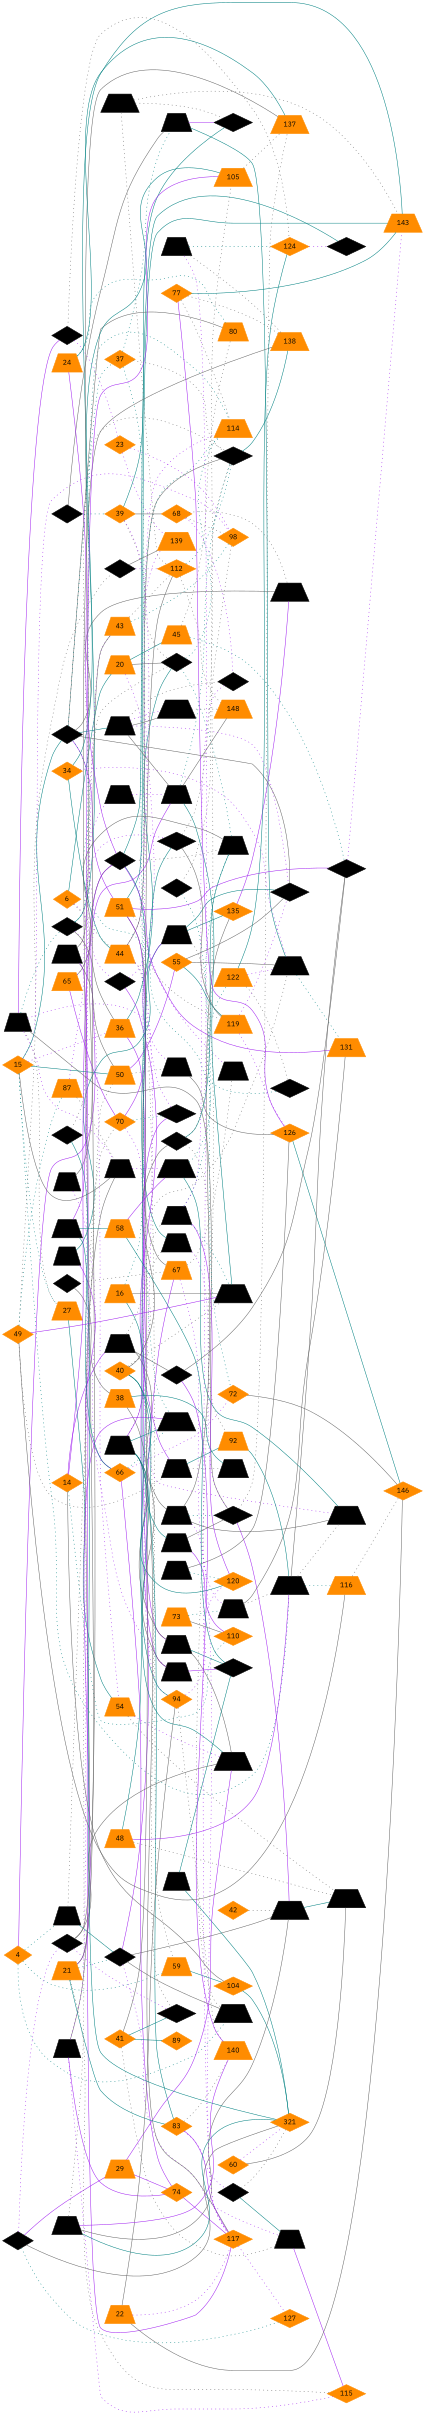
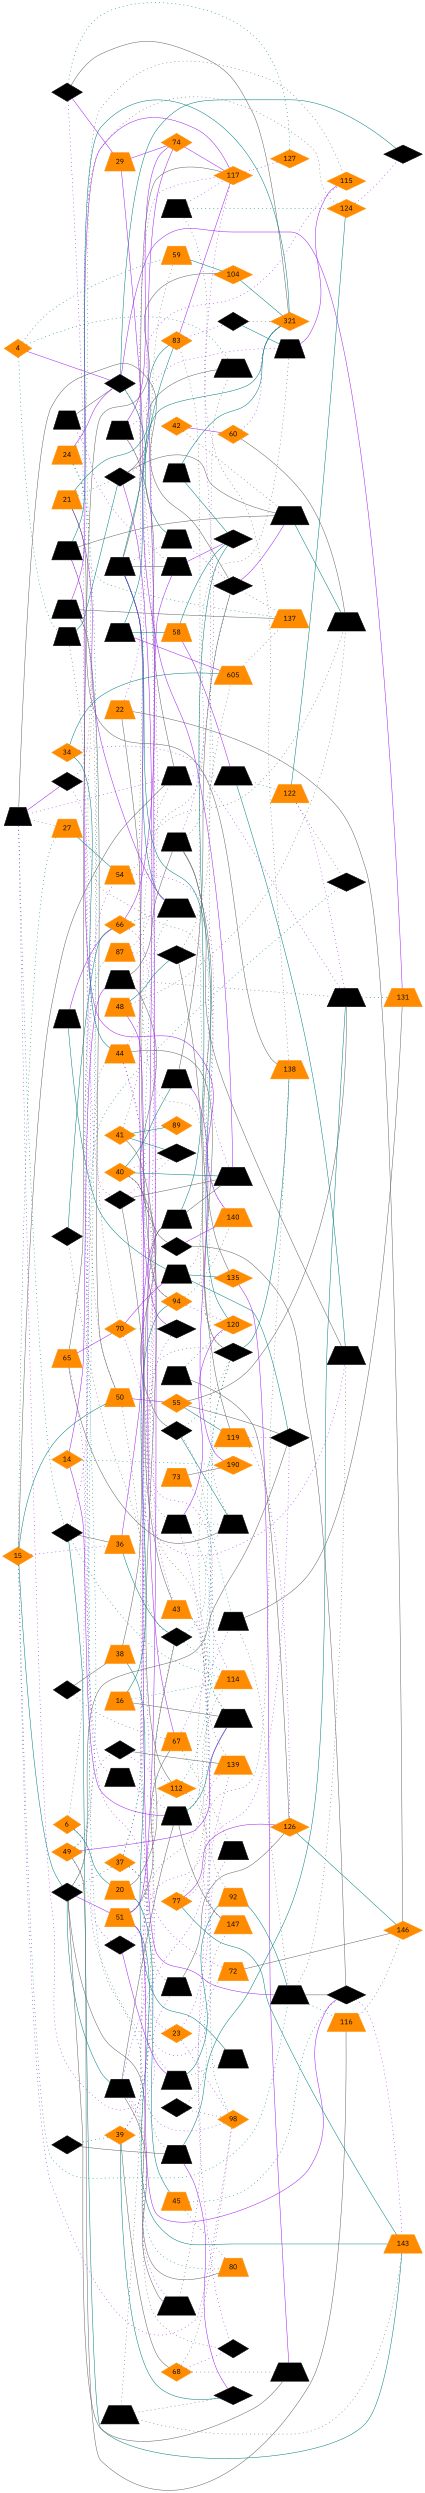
  graph {
    fontname="IBM Plex Sans"
    rankdir=LR
    node [color=black fontname="IBM Plex Sans" shape=trapezium style=filled]
    edge [color=gray40 fontname="IBM Plex Sans" style=solid]
    11 [shape=diamond]
    1
    27 [color=darkorange]
    30 [shape=diamond]
    82
    88
    101 [shape=diamond]
    23 [color=darkorange shape=diamond]
    124 [color=darkorange shape=diamond]
    54 [color=darkorange]
    36 [color=darkorange]
    114 [color=darkorange]
    143 [color=darkorange]
    126 [color=darkorange shape=diamond]
    111
    137 [color=darkorange]
    107
    2 [shape=diamond]
    38 [color=darkorange]
    67 [color=darkorange]
    52
    62
    93
    85
    31 [shape=diamond]
    3
    81
    35
    90
    131 [color=darkorange]
    132 [shape=diamond]
    103 [shape=diamond]
    4 [color=darkorange shape=diamond]
    8
    59 [color=darkorange]
    134
    32 [shape=diamond]
    50 [color=darkorange]
    104 [color=darkorange shape=diamond]
    5
    43 [color=darkorange]
    74 [color=darkorange shape=diamond]
    115 [color=darkorange shape=diamond]
    98 [color=darkorange shape=diamond]
    139 [color=darkorange]
    117 [color=darkorange shape=diamond]
    6 [color=darkorange shape=diamond]
    20 [color=darkorange]
    26 [shape=diamond]
    44 [color=darkorange]
    45 [color=darkorange]
    86 [shape=diamond]
    61
    130 [shape=diamond]
    94 [color=darkorange shape=diamond]
    7
    n57 [color=darkorange label=321 shape=diamond]
    97
    55 [color=darkorange shape=diamond]
    66 [color=darkorange shape=diamond]
    9
    91
    145
-   72 [color=darkorange shape=diamond]
+   72 [color=darkorange]
    135 [color=darkorange shape=diamond]
    128 [shape=diamond]
    10
    127 [color=darkorange shape=diamond]
    138 [color=darkorange]
    120 [color=darkorange shape=diamond]
    12
    146 [color=darkorange shape=diamond]
    13 [shape=diamond]
    39 [color=darkorange shape=diamond]
    75
    144 [shape=diamond]
    68 [color=darkorange shape=diamond]
    109 [shape=diamond]
    125
    14 [color=darkorange shape=diamond]
    18
    99
-   110 [color=darkorange shape=diamond]
+   110 [color=darkorange shape=diamond label=190]
    57 [shape=diamond]
    79
    106
-   147 [color=darkorange label=148]
+   147 [color=darkorange]
    15 [color=darkorange shape=diamond]
    28 [shape=diamond]
    108
    80 [color=darkorange]
    37 [color=darkorange shape=diamond]
    51 [color=darkorange]
    64
    136
    142 [shape=diamond]
    118 [shape=diamond]
    116 [color=darkorange]
    141
    16 [color=darkorange]
    140 [color=darkorange]
    17
    83 [color=darkorange shape=diamond]
    84 [shape=diamond]
    19 [shape=diamond]
    29 [color=darkorange]
    33 [shape=diamond]
    129
    123 [shape=diamond]
    21 [color=darkorange]
    22 [color=darkorange]
    24 [color=darkorange]
    25
    70 [color=darkorange shape=diamond]
    133
    92 [color=darkorange]
    119 [color=darkorange]
    78 [shape=diamond]
    113
    34 [color=darkorange shape=diamond]
-   105 [color=darkorange]
+   105 [color=darkorange label=605]
    40 [color=darkorange shape=diamond]
    63
    69
    76 [shape=diamond]
    41 [color=darkorange shape=diamond]
    89 [color=darkorange shape=diamond]
    112 [color=darkorange shape=diamond]
    42 [color=darkorange shape=diamond]
    60 [color=darkorange shape=diamond]
    46 [shape=diamond]
    47 [shape=diamond]
    48 [color=darkorange]
    102 [shape=diamond]
    49 [color=darkorange shape=diamond]
    56 [shape=diamond]
    87 [color=darkorange]
    53
    58 [color=darkorange]
    122 [color=darkorange]
    65 [color=darkorange]
    95
    71
    73 [color=darkorange]
    77 [color=darkorange shape=diamond]
    100
    11 -- 23 [color=purple style=dotted]
    11 -- 124 [style=dotted]
    1 -- 11 [color=purple]
    1 -- 27 [style=dotted]
    1 -- 30 [color=teal style=dotted]
    1 -- 82 [color=purple style=dotted]
    1 -- 88 [color=purple style=dotted]
    1 -- 101
    27 -- 54 [color=teal]
    30 -- 54 [color=purple style=dotted]
    30 -- 36
    30 -- 114 [color=teal style=dotted]
    30 -- 143 [color=teal]
    82 -- 126
    88 -- 111 [color=purple style=dotted]
    101 -- 137 [style=dotted]
    101 -- 107 [color=purple]
    23 -- 98 [color=purple style=dotted]
    23 -- 139 [color=purple style=dotted]
    124 -- 132 [color=purple style=dotted]
    54 -- 129 [color=purple style=dotted]
    54 -- 133 [style=dotted]
    36 -- 52 [color=purple]
    36 -- 86 [color=teal]
    126 -- 146 [color=teal]
    111 -- 141 [color=teal]
    111 -- 122 [color=teal style=dotted]
    107 -- 133 [color=teal]
    2 -- 38
    2 -- 67 [style=dotted]
    38 -- 52
    38 -- 62 [color=teal]
    67 -- 93 [style=dotted]
    67 -- 85 [color=purple style=dotted]
    52 -- 103 [color=teal]
    52 -- 129
    85 -- 131
    85 -- 108 [style=dotted]
    31 -- 35 [color=teal]
    31 -- 90 [style=dotted]
    31 -- 131 [color=purple]
    31 -- 132 [color=teal]
    3 -- 31
    3 -- 81 [color=purple style=dotted]
    81 -- 103 [color=purple]
    35 -- 101 [color=purple style=dotted]
    4 -- 31 [color=purple]
    4 -- 8 [color=teal style=dotted]
    4 -- 59 [color=teal style=dotted]
    4 -- 134 [color=teal style=dotted]
    8 -- 32 [color=teal]
    8 -- 50 [style=dotted]
    59 -- 104 [color=teal]
    32 -- 107
    32 -- 67 [color=purple]
    32 -- 134
    32 -- 97 [color=purple style=dotted]
    50 -- 82 [style=dotted]
    50 -- 55 [color=purple]
    104 -- n57 [color=teal]
    5 -- 88
    5 -- 43 [color=purple style=dotted]
    5 -- 74 [color=purple]
    5 -- 115 [color=purple style=dotted]
    43 -- 98 [color=teal style=dotted]
-   43 -- 112 [style=dotted]
+   43 -- 139 [style=dotted]
    74 -- 117 [color=purple]
    117 -- 127 [color=purple style=dotted]
    6 -- 20 [color=teal]
    6 -- 26 [color=purple style=dotted]
    6 -- 44 [style=dotted]
    20 -- 93 [color=purple style=dotted]
    20 -- 45 [color=teal]
    20 -- 86
    26 -- 139 [color=purple style=dotted]
    26 -- 61 [color=purple]
    44 -- 114 [color=purple style=dotted]
    44 -- 59 [style=dotted]
    44 -- 130
    44 -- 94 [color=purple style=dotted]
    45 -- 80 [style=dotted]
    45 -- 118 [color=teal style=dotted]
    86 -- 114 [color=teal style=dotted]
    86 -- 90 [color=teal style=dotted]
    61 -- 62 [style=dotted]
    61 -- 92 [color=teal]
    130 -- 138 [color=teal]
    94 -- 120 [color=purple style=dotted]
    94 -- 140 [style=dotted]
    7 -- 103 [color=teal]
    7 -- n57 [color=teal]
    97 -- 115 [color=purple]
    55 -- 128
    55 -- 125
    55 -- 119 [color=teal]
    66 -- 74 [color=purple]
    66 -- 145 [color=teal style=dotted]
    66 -- 72 [color=purple style=dotted]
    9 -- 66 [color=purple]
    9 -- 91 [color=teal]
    91 -- 134 [style=dotted]
    91 -- 135 [color=teal]
    91 -- 128 [color=teal]
    72 -- 146
    135 -- 136 [color=purple]
    10 -- 137
    10 -- 50
    10 -- 117 [color=purple]
    10 -- 130 [style=dotted]
    12 -- 126
    12 -- 120 [color=teal style=dotted]
    13 -- 39 [color=teal style=dotted]
    13 -- 75
    39 -- 86 [style=dotted]
    39 -- 144 [color=purple style=dotted]
    39 -- 68
    39 -- 109 [color=teal]
    75 -- 109 [color=purple]
    75 -- 125 [color=teal]
    68 -- 98 [style=dotted]
    68 -- 136 [style=dotted]
    68 -- 78 [color=purple style=dotted]
    125 -- 131 [color=teal style=dotted]
    14 -- 18 [color=purple]
    14 -- 99 [color=purple]
    14 -- 110 [color=teal style=dotted]
    18 -- 125 [style=dotted]
    18 -- 57
    18 -- 79
    99 -- 130 [color=teal style=dotted]
    99 -- 106 [color=teal]
    99 -- 147
    57 -- 118
    57 -- 140 [color=purple]
    79 -- 101 [color=teal style=dotted]
    79 -- 117 [color=purple style=dotted]
    79 -- 135
    79 -- 141
    15 -- 27 [color=teal style=dotted]
    15 -- 88
    15 -- 36 [color=purple style=dotted]
    15 -- 50 [color=teal]
    15 -- 98 [color=purple style=dotted]
    15 -- 28 [color=teal]
    15 -- 108 [color=teal style=dotted]
    28 -- 128
    28 -- 80
    28 -- 37 [color=teal style=dotted]
    28 -- 51 [color=purple]
    28 -- 64 [color=teal]
    28 -- 136
    28 -- 142 [color=teal style=dotted]
    108 -- 118
    108 -- 116 [color=teal style=dotted]
    108 -- 141 [style=dotted]
+   37 -- 98 [color=purple style=dotted]
    37 -- 130 [style=dotted]
    37 -- 145 [color=teal style=dotted]
    37 -- 75 [color=teal style=dotted]
    51 -- 143 [color=teal]
    51 -- 67
    51 -- 81 [color=purple]
    51 -- 118 [color=purple]
    51 -- 119 [style=dotted]
    64 -- 128 [color=purple style=dotted]
    64 -- 99
    64 -- 78 [style=dotted]
    64 -- 113
    64 -- 113 [color=purple style=dotted]
    118 -- 143 [color=purple style=dotted]
    116 -- 146 [style=dotted]
    16 -- 114 [color=teal style=dotted]
    16 -- 94 [color=teal]
    16 -- 106
    17 -- 81
    17 -- 35 [style=dotted]
    17 -- 117
    17 -- 145 [color=teal]
    17 -- 120 [color=teal]
    17 -- 144 [color=purple]
    17 -- 83 [color=teal]
    83 -- 117 [color=purple]
    83 -- 140 [style=dotted]
    83 -- 84 [color=purple style=dotted]
    84 -- n57 [style=dotted]
    84 -- 97 [color=teal]
    19 -- n57
    19 -- 127 [color=teal style=dotted]
    19 -- 29 [color=purple]
    19 -- 33 [color=purple style=dotted]
    29 -- 74 [color=purple]
    29 -- 129 [color=purple]
    33 -- 43
    33 -- 129
    33 -- 123 [color=purple style=dotted]
    21 -- 32 [color=teal style=dotted]
    21 -- 145 [color=purple]
    21 -- 138
    21 -- 83 [color=teal]
    22 -- 117 [color=purple style=dotted]
    22 -- 94
    22 -- 146
-   24 -- 137 [color=teal]
+   24 -- 137 [color=teal style=dotted]
    24 -- 31 [color=purple]
-   21 -- 115 [style=dotted]
+   24 -- 115 [style=dotted]
    24 -- 80 [color=teal style=dotted]
    25 -- 107
    25 -- n57 [color=teal]
    25 -- 140 [color=purple]
    25 -- 70 [style=dotted]
    70 -- 91 [color=purple]
    70 -- 144 [color=teal style=dotted]
    70 -- 141 [color=purple style=dotted]
    92 -- 108 [color=teal]
    119 -- 126 [color=purple style=dotted]
    119 -- 128 [color=purple style=dotted]
    113 -- 147 [style=dotted]
    34 -- 44 [color=teal]
    34 -- 125 [color=purple style=dotted]
    34 -- 105 [color=teal]
    105 -- 137 [style=dotted]
    40 -- 106 [style=dotted]
    40 -- 129 [color=teal]
    40 -- 123 [style=dotted]
    40 -- 63 [style=dotted]
    40 -- 69 [color=teal]
    40 -- 76
    63 -- 90 [color=teal style=dotted]
    63 -- 120 [color=purple]
    63 -- 106 [color=teal style=dotted]
    63 -- 78 [color=purple style=dotted]
    69 -- 101
    69 -- 110 [color=purple]
    76 -- 90 [color=teal]
    76 -- 130 [style=dotted]
    76 -- 92 [style=dotted]
    41 -- 97 [style=dotted]
    41 -- 123 [color=teal]
    41 -- 89 [color=teal]
    41 -- 112
    112 -- 130 [color=teal style=dotted]
    112 -- 147 [style=dotted]
    42 -- 107 [style=dotted]
+   42 -- 60 [color=purple]
    60 -- n57 [color=purple style=dotted]
    60 -- 133
    46 -- 86 [style=dotted]
    46 -- 66 [color=teal]
    47 -- 98 [style=dotted]
    47 -- 72 [color=teal style=dotted]
    48 -- 108 [color=purple]
    48 -- 133 [style=dotted]
    48 -- 102 [color=teal]
    102 -- 119
    102 -- 105 [style=dotted]
    49 -- 61 [style=dotted]
    49 -- 106 [color=purple]
    49 -- 116
    49 -- 56 [style=dotted]
    49 -- 87 [color=teal style=dotted]
    56 -- 139
    56 -- 112 [color=purple style=dotted]
    87 -- 88 [style=dotted]
    87 -- 102 [color=purple style=dotted]
    53 -- n57 [color=teal]
    53 -- 105 [color=purple]
    53 -- 58 [color=teal]
    58 -- 111 [color=purple]
    58 -- 103 [color=teal]
    122 -- 124 [color=teal]
    122 -- 125 [color=purple style=dotted]
    122 -- 142 [style=dotted]
    65 -- 90
-   14 -- 104
+   65 -- 104
    65 -- 70 [color=purple]
    65 -- 95 [color=purple style=dotted]
    95 -- 99 [color=purple style=dotted]
    71 -- 124 [color=teal style=dotted]
    71 -- 117 [color=purple style=dotted]
    71 -- 138 [style=dotted]
    73 -- 85 [color=teal style=dotted]
    73 -- 110
    77 -- 114 [style=dotted]
    77 -- 143 [color=teal]
    77 -- 126 [color=purple]
    77 -- 138 [style=dotted]
    100 -- 143 [style=dotted]
    100 -- 109 [style=dotted]
    100 -- 112 [style=dotted]
  }
